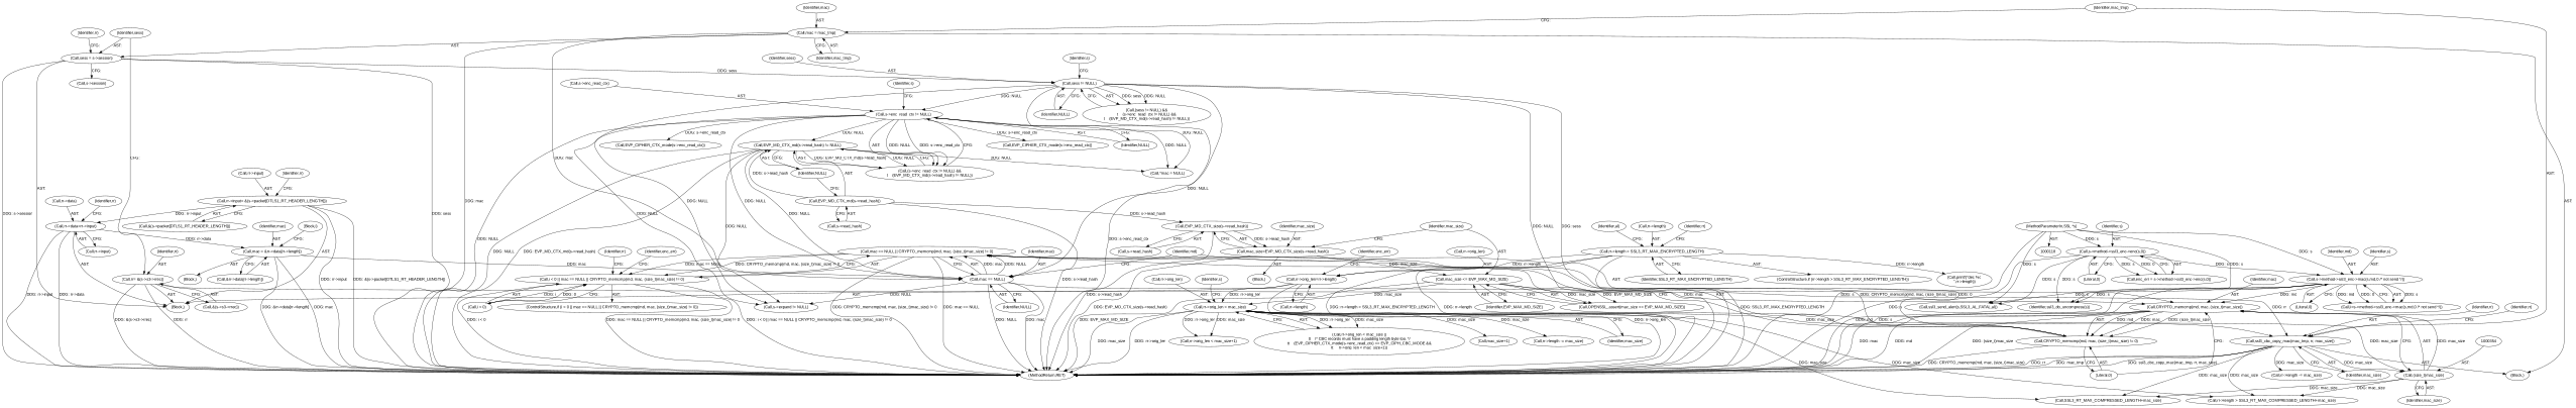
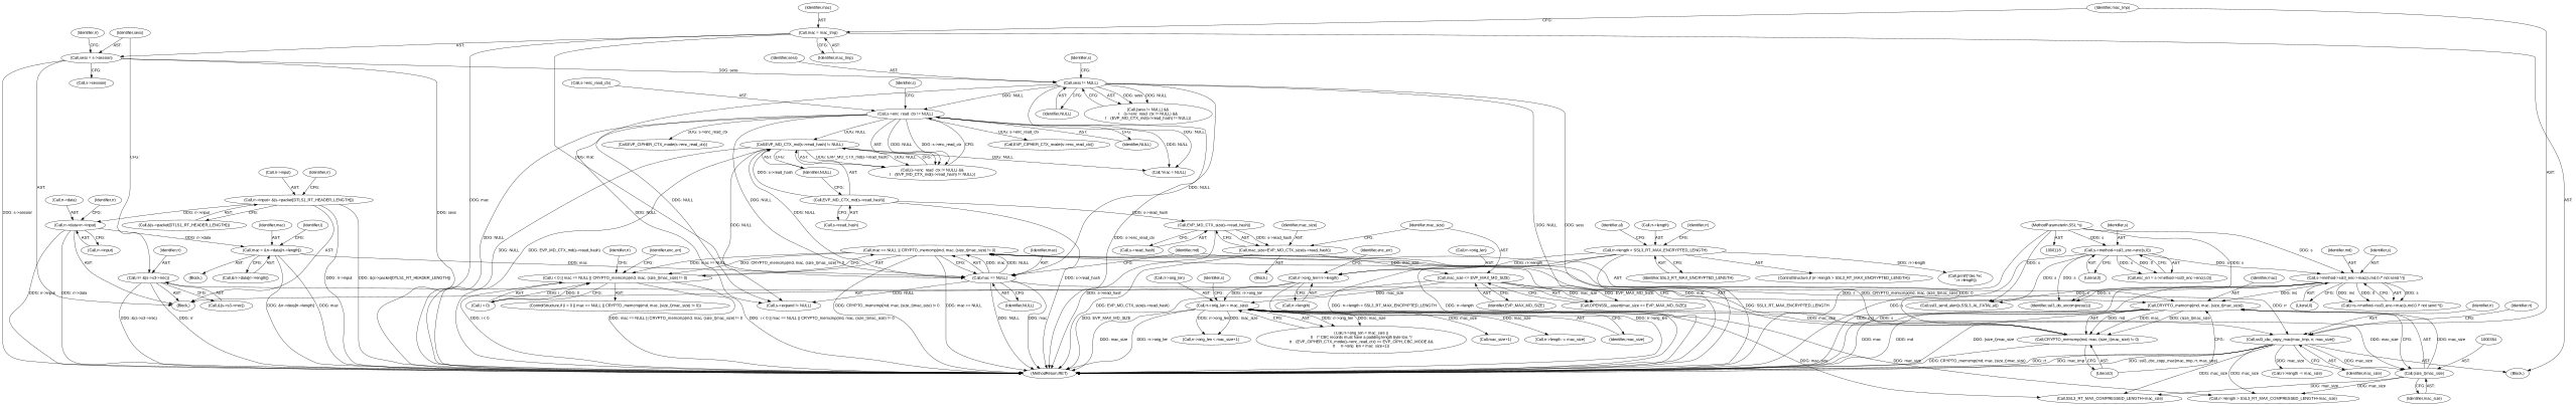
  digraph {
    fontname="Liberation Sans"
    node [fontname="Liberation Sans"]
    edge [fontname="Liberation Sans"]
    n1 [label="(Call,mac == NULL || CRYPTO_memcmp(md, mac, (size_t)mac_size) != 0)"]
    n2 [label="(Call,mac == NULL)"]
    n3 [label="(Call,CRYPTO_memcmp(md, mac, (size_t)mac_size) != 0)"]
    n4 [label="(Call,i < 0 || mac == NULL || CRYPTO_memcmp(md, mac, (size_t)mac_size) != 0)"]
    n5 [label="(MethodReturn,RET)"]
    n6 [label="(Call,CRYPTO_memcmp(md, mac, (size_t)mac_size))"]
    n7 [label="(Identifier,NULL)"]
    n8 [label="(Call,s->expand != NULL)"]
    n9 [label="(Literal,0)"]
    n10 [label="(ControlStructure,if (i < 0 || mac == NULL || CRYPTO_memcmp(md, mac, (size_t)mac_size) != 0))"]
    n11 [label="(Call,i < 0)"]
    n12 [label="(Call,(size_t)mac_size)"]
    n13 [label="(Call,mac = mac_tmp)"]
    n14 [label="(Identifier,mac_tmp)"]
    n15 [label="(Block,)"]
    n16 [label="(Call,sess = s->session)"]
    n17 [label="(Call,mac = &rr->data[rr->length])"]
    n18 [label="(Block,)"]
    n19 [label="(Call,&rr->data[rr->length])"]
    n20 [label="(Call,rr->data=rr->input)"]
    n21 [label="(Call,rr->input)"]
    n22 [label="(Block,)"]
    n23 [label="(Call,rr->input= &(s->packet[DTLS1_RT_HEADER_LENGTH]))"]
    n24 [label="(Call,&(s->packet[DTLS1_RT_HEADER_LENGTH]))"]
    n25 [label="(Call,EVP_MD_CTX_md(s->read_hash) != NULL)"]
    n26 [label="(Identifier,NULL)"]
    n27 [label="(Call,(s->enc_read_ctx != NULL) &&\n\t    (EVP_MD_CTX_md(s->read_hash) != NULL))"]
    n28 [label="(Call,*mac = NULL)"]
    n29 [label="(Call,EVP_MD_CTX_md(s->read_hash))"]
    n30 [label="(Call,s->enc_read_ctx != NULL)"]
    n31 [label="(Call,EVP_MD_CTX_size(s->read_hash))"]
    n32 [label="(Call,s->read_hash)"]
    n33 [label="(Call,mac_size=EVP_MD_CTX_size(s->read_hash))"]
    n34 [label="(Call,s->read_hash)"]
    n35 [label="(Call,EVP_CIPHER_CTX_mode(s->enc_read_ctx))"]
    n36 [label="(Identifier,NULL)"]
    n37 [label="(Call,EVP_CIPHER_CTX_mode(s->enc_read_ctx))"]
    n38 [label="(Call,sess != NULL)"]
    n39 [label="(Call,(sess != NULL) &&\n\t    (s->enc_read_ctx != NULL) &&\n\t    (EVP_MD_CTX_md(s->read_hash) != NULL))"]
    n40 [label="(Identifier,NULL)"]
    n41 [label="(Call,s->session)"]
    n42 [label="(Call,SSL3_RT_MAX_COMPRESSED_LENGTH+mac_size)"]
    n43 [label="(Call,rr->length > SSL3_RT_MAX_COMPRESSED_LENGTH+mac_size)"]
    n44 [label="(Identifier,mac_size)"]
    n45 [label="(Call,s->method->ssl3_enc->mac(s,md,0 /* not send */))"]
    n46 [label="(Identifier,ssl3_do_uncompress(s))"]
    n47 [label="(Call,i=s->method->ssl3_enc->mac(s,md,0 /* not send */))"]
    n48 [label="(Call,ssl3_send_alert(s,SSL3_AL_FATAL,al))"]
    n49 [label="(Literal,0)"]
    n50 [label="(Call,s->method->ssl3_enc->enc(s,0))"]
    n51 [label="(Literal,0)"]
    n52 [label="(Call,enc_err = s->method->ssl3_enc->enc(s,0))"]
    n53 [label="(MethodParameterIn,SSL *s)"]
    1000118
    n55 [label="(Call,ssl3_cbc_copy_mac(mac_tmp, rr, mac_size))"]
    n56 [label="(Call,rr->length -= mac_size)"]
    n57 [label="(Identifier,mac_size)"]
    n58 [label="(Call,rr= &(s->s3->rrec))"]
    n59 [label="(Call,&(s->s3->rrec))"]
    n60 [label="(Call,rr->orig_len < mac_size)"]
    n61 [label="(Call,rr->orig_len < mac_size ||\n\t\t    /* CBC records must have a padding length byte too. */\n\t\t    (EVP_CIPHER_CTX_mode(s->enc_read_ctx) == EVP_CIPH_CBC_MODE &&\n\t\t     rr->orig_len < mac_size+1))"]
    n62 [label="(Call,mac_size+1)"]
    n63 [label="(Call,rr->length -= mac_size)"]
    n64 [label="(Identifier,mac_size)"]
    n65 [label="(Call,rr->orig_len < mac_size+1)"]
    n66 [label="(Call,rr->orig_len=rr->length)"]
    n67 [label="(Call,rr->length)"]
    n68 [label="(Call,rr->length > SSL3_RT_MAX_ENCRYPTED_LENGTH)"]
    n69 [label="(Call,printf(\"dec %d\n\",rr->length))"]
    n70 [label="(Identifier,SSL3_RT_MAX_ENCRYPTED_LENGTH)"]
    n71 [label="(ControlStructure,if (rr->length > SSL3_RT_MAX_ENCRYPTED_LENGTH))"]
    n72 [label="(Call,mac_size <= EVP_MAX_MD_SIZE)"]
    n73 [label="(Identifier,EVP_MAX_MD_SIZE)"]
    n74 [label="(Call,OPENSSL_assert(mac_size <= EVP_MAX_MD_SIZE))"]
    n75 [label="(Block,)"]
    n76 [label="(Call,rr->orig_len)"]
    n77 [label="(Identifier,rr)"]
    n78 [label="(Identifier,rr)"]
    n79 [label="(Call,s->enc_read_ctx)"]
    n80 [label="(Identifier,sess)"]
    n81 [label="(Identifier,mac)"]
    n82 [label="(Identifier,mac_size)"]
    n83 [label="(Identifier,al)"]
    n84 [label="(Identifier,rr)"]
    n85 [label="(Identifier,rr)"]
    n86 [label="(Identifier,mac_tmp)"]
    n87 [label="(Identifier,s)"]
    n88 [label="(Identifier,mac)"]
-   n89 [label="(Block,i)"]
+   n89 [label="(Identifier,i)"]
    n90 [label="(Call,rr->length)"]
    n91 [label="(Identifier,s)"]
    n92 [label="(Identifier,mac)"]
    n93 [label="(Identifier,md)"]
    n94 [label="(Identifier,rr)"]
    n95 [label="(Identifier,s)"]
    n96 [label="(Identifier,md)"]
    n97 [label="(Identifier,rr)"]
    n98 [label="(Identifier,enc_err)"]
    n99 [label="(Identifier,mac)"]
    n100 [label="(Identifier,sess)"]
    n101 [label="(Call,rr->orig_len)"]
    n102 [label="(Identifier,rr)"]
    n103 [label="(Call,rr->input)"]
    n104 [label="(Identifier,s)"]
    n105 [label="(Identifier,rr)"]
    n106 [label="(Identifier,mac_size)"]
    n107 [label="(Identifier,enc_err)"]
    n108 [label="(Call,rr->data)"]
    n109 [label="(Identifier,s)"]
    1000354
    n1 -> n2 [label="CFG: "]
    n1 -> n3 [label="CFG: "]
    n1 -> n4 [label="AST: "]
    n1 -> n4 [label="DDG: mac == NULL"]
    n1 -> n4 [label="DDG: CRYPTO_memcmp(md, mac, (size_t)mac_size) != 0"]
    n1 -> n5 [label="DDG: CRYPTO_memcmp(md, mac, (size_t)mac_size) != 0"]
    n1 -> n5 [label="DDG: mac == NULL"]
    n2 -> n1 [label="AST: "]
    n2 -> n1 [label="DDG: mac"]
    n2 -> n1 [label="DDG: NULL"]
    n2 -> n5 [label="DDG: NULL"]
    n2 -> n5 [label="DDG: mac"]
    n2 -> n6 [label="DDG: mac"]
    n2 -> n7 [label="CFG: "]
    n2 -> n8 [label="DDG: NULL"]
    n3 -> n1 [label="AST: "]
    n3 -> n1 [label="DDG: CRYPTO_memcmp(md, mac, (size_t)mac_size)"]
    n3 -> n1 [label="DDG: 0"]
    n3 -> n5 [label="DDG: CRYPTO_memcmp(md, mac, (size_t)mac_size)"]
    n3 -> n9 [label="CFG: "]
    n4 -> n1 [label="CFG: "]
    n4 -> n5 [label="DDG: i < 0"]
    n4 -> n5 [label="DDG: mac == NULL || CRYPTO_memcmp(md, mac, (size_t)mac_size) != 0"]
    n4 -> n5 [label="DDG: i < 0 || mac == NULL || CRYPTO_memcmp(md, mac, (size_t)mac_size) != 0"]
    n4 -> n10 [label="AST: "]
    n4 -> n11 [label="CFG: "]
    n6 -> n3 [label="AST: "]
    n6 -> n3 [label="DDG: md"]
    n6 -> n3 [label="DDG: mac"]
    n6 -> n3 [label="DDG: (size_t)mac_size"]
    n6 -> n5 [label="DDG: md"]
    n6 -> n5 [label="DDG: (size_t)mac_size"]
    n6 -> n5 [label="DDG: mac"]
    n6 -> n12 [label="CFG: "]
    n7 -> n2 [label="AST: "]
    n9 -> n3 [label="AST: "]
    n9 -> n6 [label="CFG: "]
    n11 -> n4 [label="AST: "]
    n11 -> n4 [label="DDG: i"]
    n11 -> n4 [label="DDG: 0"]
    n12 -> n6 [label="AST: "]
    n12 -> n6 [label="DDG: mac_size"]
    n12 -> n42 [label="DDG: mac_size"]
    n12 -> n43 [label="DDG: mac_size"]
    n12 -> n44 [label="CFG: "]
    n13 -> n2 [label="DDG: mac"]
    n13 -> n5 [label="DDG: mac"]
    n13 -> n14 [label="CFG: "]
    n13 -> n15 [label="AST: "]
    n13 -> n16 [label="AST: "]
    n14 -> n13 [label="AST: "]
    n16 -> n5 [label="DDG: s->session"]
    n16 -> n5 [label="DDG: sess"]
    n16 -> n22 [label="AST: "]
    n16 -> n38 [label="DDG: sess"]
    n16 -> n41 [label="CFG: "]
    n17 -> n2 [label="DDG: mac"]
    n17 -> n5 [label="DDG: &rr->data[rr->length]"]
    n17 -> n5 [label="DDG: mac"]
    n17 -> n18 [label="AST: "]
    n17 -> n19 [label="CFG: "]
    n19 -> n17 [label="AST: "]
    n20 -> n5 [label="DDG: rr->input"]
    n20 -> n5 [label="DDG: rr->data"]
    n20 -> n17 [label="DDG: rr->data"]
    n20 -> n21 [label="CFG: "]
    n20 -> n22 [label="AST: "]
    n21 -> n20 [label="AST: "]
    n23 -> n5 [label="DDG: rr->input"]
    n23 -> n5 [label="DDG: &(s->packet[DTLS1_RT_HEADER_LENGTH])"]
    n23 -> n20 [label="DDG: rr->input"]
    n23 -> n22 [label="AST: "]
    n23 -> n24 [label="CFG: "]
    n24 -> n23 [label="AST: "]
    n25 -> n2 [label="DDG: NULL"]
    n25 -> n5 [label="DDG: NULL"]
    n25 -> n5 [label="DDG: EVP_MD_CTX_md(s->read_hash)"]
    n25 -> n8 [label="DDG: NULL"]
    n25 -> n26 [label="CFG: "]
    n25 -> n27 [label="AST: "]
    n25 -> n27 [label="DDG: EVP_MD_CTX_md(s->read_hash)"]
    n25 -> n27 [label="DDG: NULL"]
    n25 -> n28 [label="DDG: NULL"]
    n26 -> n25 [label="AST: "]
    n26 -> n29 [label="CFG: "]
    n27 -> n25 [label="CFG: "]
    n27 -> n30 [label="CFG: "]
    n29 -> n5 [label="DDG: s->read_hash"]
    n29 -> n25 [label="AST: "]
    n29 -> n25 [label="DDG: s->read_hash"]
    n29 -> n31 [label="DDG: s->read_hash"]
    n29 -> n32 [label="CFG: "]
    n30 -> n2 [label="DDG: NULL"]
    n30 -> n5 [label="DDG: s->enc_read_ctx"]
    n30 -> n5 [label="DDG: NULL"]
    n30 -> n8 [label="DDG: NULL"]
    n30 -> n25 [label="DDG: NULL"]
    n30 -> n27 [label="AST: "]
    n30 -> n27 [label="DDG: s->enc_read_ctx"]
    n30 -> n27 [label="DDG: NULL"]
    n30 -> n28 [label="DDG: NULL"]
    n30 -> n35 [label="DDG: s->enc_read_ctx"]
    n30 -> n36 [label="CFG: "]
    n30 -> n37 [label="DDG: s->enc_read_ctx"]
    n31 -> n5 [label="DDG: s->read_hash"]
    n31 -> n33 [label="AST: "]
    n31 -> n33 [label="DDG: s->read_hash"]
    n31 -> n34 [label="CFG: "]
    n32 -> n29 [label="AST: "]
    n33 -> n5 [label="DDG: EVP_MD_CTX_size(s->read_hash)"]
    n33 -> n31 [label="CFG: "]
    n33 -> n72 [label="DDG: mac_size"]
    n33 -> n75 [label="AST: "]
    n34 -> n31 [label="AST: "]
    n36 -> n30 [label="AST: "]
    n38 -> n2 [label="DDG: NULL"]
    n38 -> n5 [label="DDG: NULL"]
    n38 -> n5 [label="DDG: sess"]
    n38 -> n8 [label="DDG: NULL"]
    n38 -> n28 [label="DDG: NULL"]
    n38 -> n30 [label="DDG: NULL"]
    n38 -> n39 [label="AST: "]
    n38 -> n39 [label="DDG: sess"]
    n38 -> n39 [label="DDG: NULL"]
    n38 -> n40 [label="CFG: "]
    n39 -> n38 [label="CFG: "]
    n40 -> n38 [label="AST: "]
    n44 -> n12 [label="AST: "]
    n45 -> n5 [label="DDG: md"]
    n45 -> n5 [label="DDG: s"]
    n45 -> n6 [label="DDG: md"]
    n45 -> n46 [label="DDG: s"]
    n45 -> n47 [label="AST: "]
    n45 -> n47 [label="DDG: s"]
    n45 -> n47 [label="DDG: md"]
    n45 -> n47 [label="DDG: 0"]
    n45 -> n48 [label="DDG: s"]
    n45 -> n49 [label="CFG: "]
    n47 -> n45 [label="CFG: "]
    n49 -> n45 [label="AST: "]
    n50 -> n5 [label="DDG: s"]
    n50 -> n45 [label="DDG: s"]
    n50 -> n46 [label="DDG: s"]
    n50 -> n48 [label="DDG: s"]
    n50 -> n51 [label="CFG: "]
    n50 -> n52 [label="AST: "]
    n50 -> n52 [label="DDG: s"]
    n50 -> n52 [label="DDG: 0"]
    n51 -> n50 [label="AST: "]
    n52 -> n50 [label="CFG: "]
    n53 -> n5 [label="DDG: s"]
    n53 -> n45 [label="DDG: s"]
    n53 -> n46 [label="DDG: s"]
    n53 -> n48 [label="DDG: s"]
    n53 -> n50 [label="DDG: s"]
    n53 -> 1000118 [label="AST: "]
    n55 -> n5 [label="DDG: rr"]
    n55 -> n5 [label="DDG: mac_tmp"]
    n55 -> n5 [label="DDG: ssl3_cbc_copy_mac(mac_tmp, rr, mac_size)"]
    n55 -> n12 [label="DDG: mac_size"]
    n55 -> n15 [label="AST: "]
    n55 -> n42 [label="DDG: mac_size"]
    n55 -> n43 [label="DDG: mac_size"]
    n55 -> n56 [label="DDG: mac_size"]
    n55 -> n57 [label="CFG: "]
    n57 -> n55 [label="AST: "]
    n58 -> n5 [label="DDG: &(s->s3->rrec)"]
    n58 -> n5 [label="DDG: rr"]
    n58 -> n22 [label="AST: "]
    n58 -> n55 [label="DDG: rr"]
    n58 -> n59 [label="CFG: "]
    n59 -> n58 [label="AST: "]
    n60 -> n5 [label="DDG: mac_size"]
    n60 -> n5 [label="DDG: rr->orig_len"]
    n60 -> n12 [label="DDG: mac_size"]
    n60 -> n42 [label="DDG: mac_size"]
    n60 -> n43 [label="DDG: mac_size"]
    n60 -> n55 [label="DDG: mac_size"]
    n60 -> n61 [label="AST: "]
    n60 -> n61 [label="DDG: rr->orig_len"]
    n60 -> n61 [label="DDG: mac_size"]
    n60 -> n62 [label="DDG: mac_size"]
    n60 -> n63 [label="DDG: mac_size"]
    n60 -> n64 [label="CFG: "]
    n60 -> n65 [label="DDG: rr->orig_len"]
    n60 -> n65 [label="DDG: mac_size"]
    n61 -> n60 [label="CFG: "]
    n64 -> n60 [label="AST: "]
    n66 -> n5 [label="DDG: rr->orig_len"]
    n66 -> n22 [label="AST: "]
    n66 -> n60 [label="DDG: rr->orig_len"]
    n66 -> n67 [label="CFG: "]
    n67 -> n66 [label="AST: "]
    n68 -> n5 [label="DDG: rr->length > SSL3_RT_MAX_ENCRYPTED_LENGTH"]
    n68 -> n5 [label="DDG: rr->length"]
    n68 -> n5 [label="DDG: SSL3_RT_MAX_ENCRYPTED_LENGTH"]
    n68 -> n66 [label="DDG: rr->length"]
    n68 -> n69 [label="DDG: rr->length"]
    n68 -> n70 [label="CFG: "]
    n68 -> n71 [label="AST: "]
    n70 -> n68 [label="AST: "]
    n72 -> n5 [label="DDG: EVP_MAX_MD_SIZE"]
    n72 -> n60 [label="DDG: mac_size"]
    n72 -> n73 [label="CFG: "]
    n72 -> n74 [label="AST: "]
    n72 -> n74 [label="DDG: mac_size"]
    n72 -> n74 [label="DDG: EVP_MAX_MD_SIZE"]
    n73 -> n72 [label="AST: "]
    n74 -> n72 [label="CFG: "]
    n76 -> n66 [label="AST: "]
    n77 -> n55 [label="AST: "]
    n78 -> n20 [label="CFG: "]
    n79 -> n30 [label="AST: "]
    n80 -> n38 [label="AST: "]
    n81 -> n13 [label="AST: "]
    n82 -> n33 [label="CFG: "]
    n82 -> n72 [label="AST: "]
    n83 -> n68 [label="CFG: "]
    n84 -> n55 [label="CFG: "]
    n85 -> n23 [label="CFG: "]
    n86 -> n13 [label="CFG: "]
    n86 -> n55 [label="AST: "]
    n87 -> n30 [label="CFG: "]
    n88 -> n6 [label="AST: "]
    n89 -> n17 [label="CFG: "]
    n90 -> n68 [label="AST: "]
    n91 -> n45 [label="AST: "]
    n92 -> n2 [label="AST: "]
    n93 -> n45 [label="AST: "]
    n94 -> n16 [label="CFG: "]
    n95 -> n50 [label="AST: "]
    n96 -> n2 [label="CFG: "]
    n96 -> n6 [label="AST: "]
    n97 -> n68 [label="CFG: "]
    n98 -> n66 [label="CFG: "]
    n99 -> n17 [label="AST: "]
    n100 -> n16 [label="AST: "]
    n100 -> n58 [label="CFG: "]
    n101 -> n60 [label="AST: "]
    n102 -> n4 [label="CFG: "]
    n103 -> n23 [label="AST: "]
    n104 -> n60 [label="CFG: "]
    n105 -> n58 [label="AST: "]
    n106 -> n33 [label="AST: "]
    n107 -> n4 [label="CFG: "]
    n108 -> n20 [label="AST: "]
    n109 -> n38 [label="CFG: "]
    1000354 -> n12 [label="AST: "]
  }
